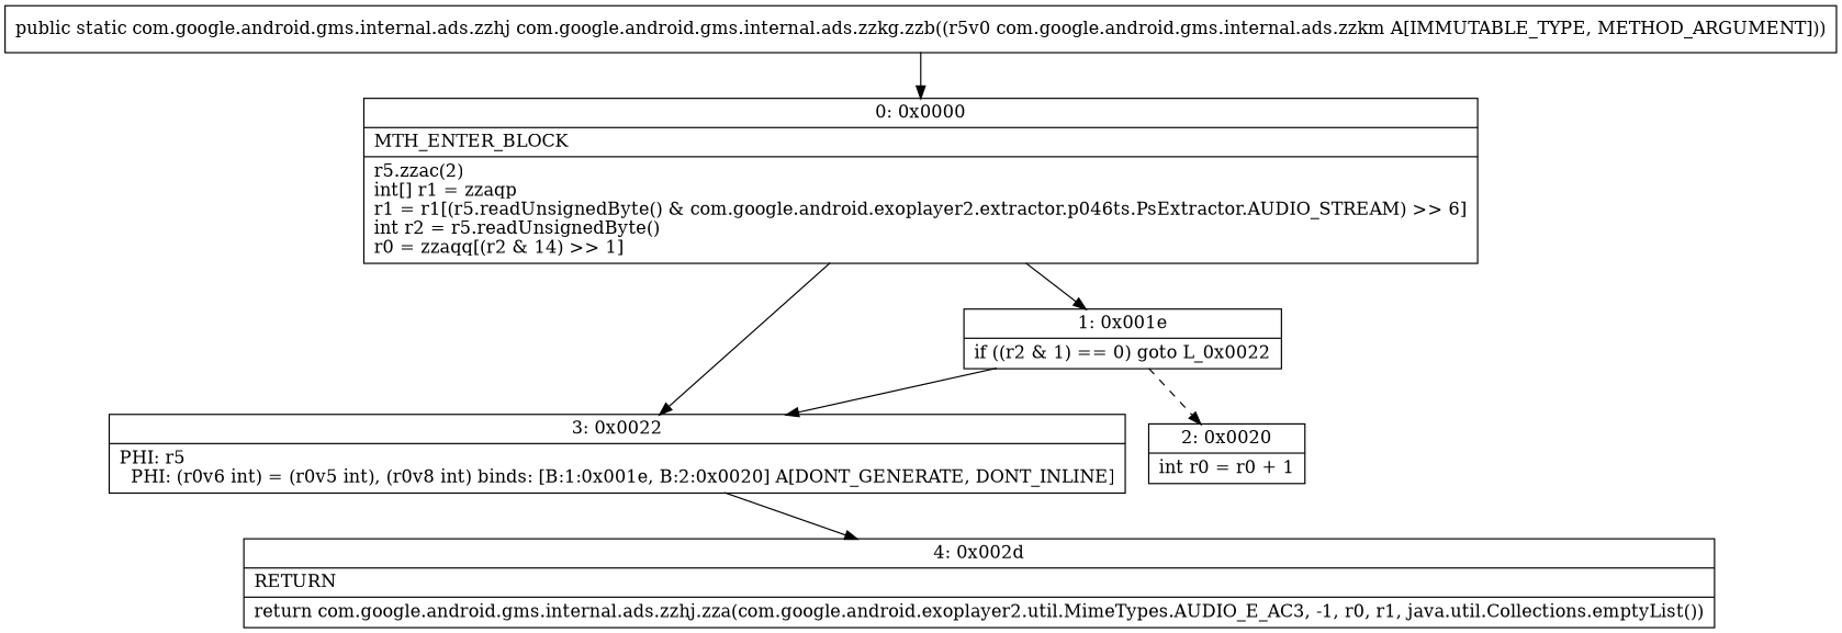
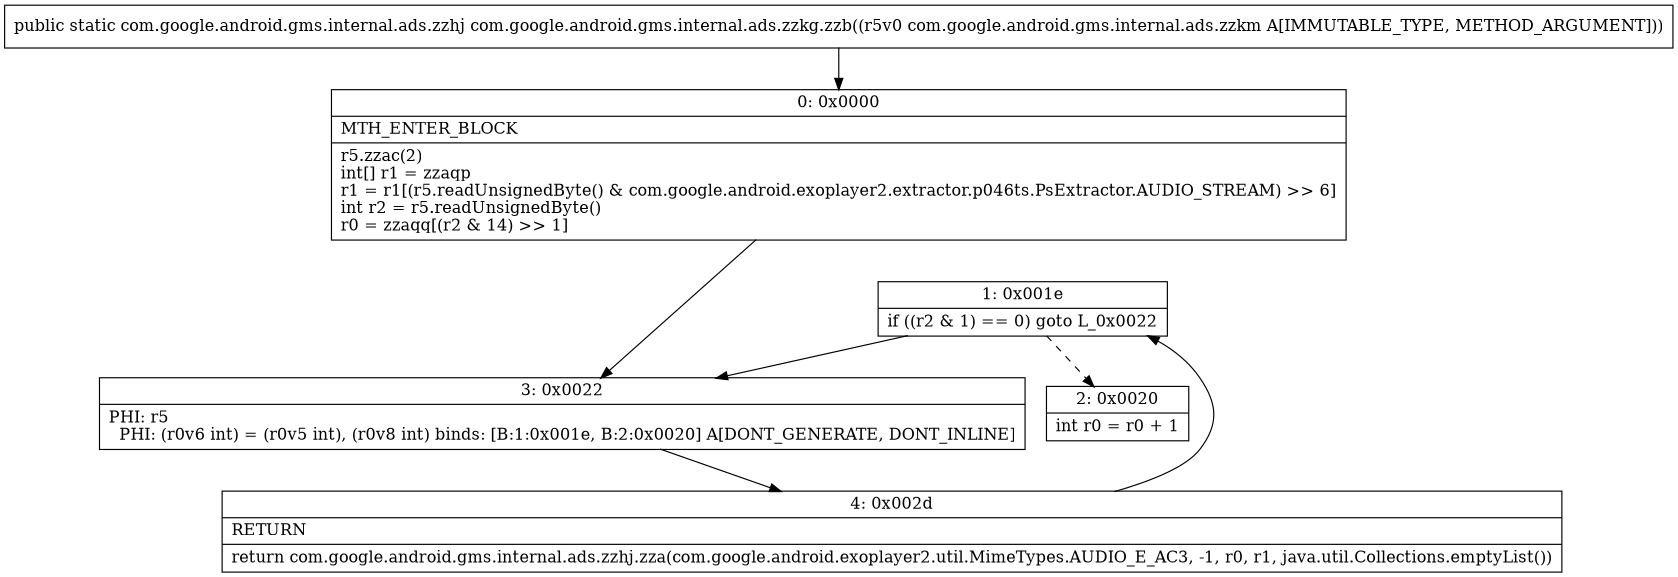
  digraph {
    node [shape=record]
    n1 [label="{0\:\ 0x0000|MTH_ENTER_BLOCK\l|r5.zzac(2)\lint[] r1 = zzaqp\lr1 = r1[(r5.readUnsignedByte() & com.google.android.exoplayer2.extractor.p046ts.PsExtractor.AUDIO_STREAM) \>\> 6]\lint r2 = r5.readUnsignedByte()\lr0 = zzaqq[(r2 & 14) \>\> 1]\l}"]
    n2 [label="{1\:\ 0x001e|if ((r2 & 1) == 0) goto L_0x0022\l}"]
    n3 [label="{3\:\ 0x0022|PHI: r5 \l  PHI: (r0v6 int) = (r0v5 int), (r0v8 int) binds: [B:1:0x001e, B:2:0x0020] A[DONT_GENERATE, DONT_INLINE]\l}"]
    n4 [label="{2\:\ 0x0020|int r0 = r0 + 1\l}"]
    n5 [label="{4\:\ 0x002d|RETURN\l|return com.google.android.gms.internal.ads.zzhj.zza(com.google.android.exoplayer2.util.MimeTypes.AUDIO_E_AC3, \-1, r0, r1, java.util.Collections.emptyList())\l}"]
    n6 [label="{public static com.google.android.gms.internal.ads.zzhj com.google.android.gms.internal.ads.zzkg.zzb((r5v0 com.google.android.gms.internal.ads.zzkm A[IMMUTABLE_TYPE, METHOD_ARGUMENT])) }"]
-   n1 -> n2
+   n5 -> n2
    n1 -> n3
    n2 -> n3
    n2 -> n4 [style=dashed]
    n3 -> n5
    n6 -> n1
  }
